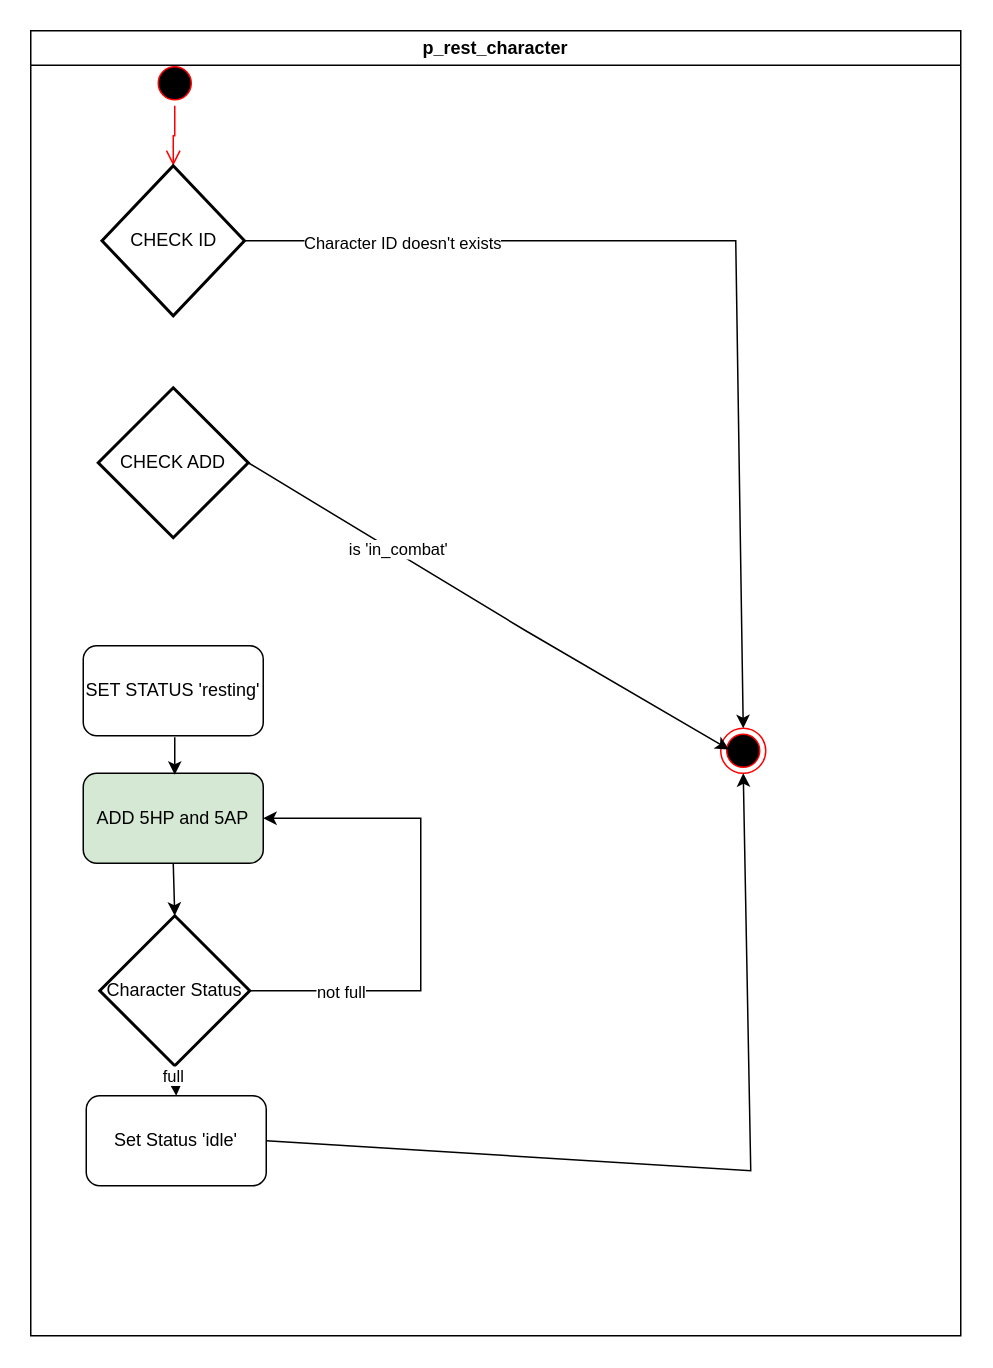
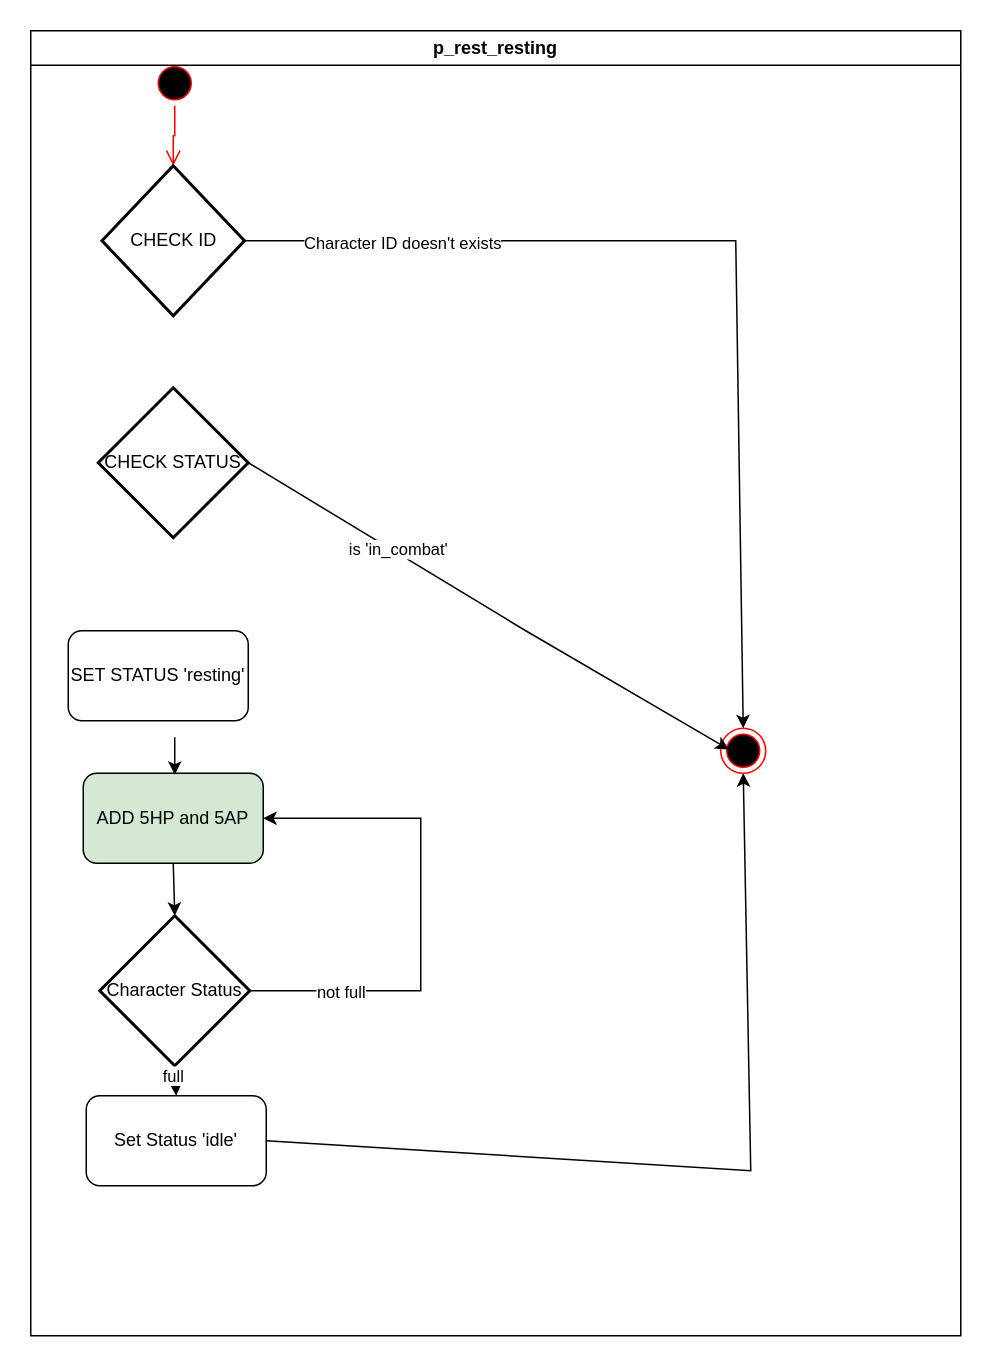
  <mxCell id="0" />
  <mxCell id="1" parent="0" />
- <mxCell id="2" value="&lt;div&gt;p_rest_character&lt;/div&gt;" style="swimlane;whiteSpace=wrap;html=1;" vertex="1" parent="1"><mxGeometry x="20" y="20" width="620" height="870" as="geometry" /></mxCell>
+ <mxCell id="2" value="&lt;div&gt;p_rest_resting&lt;/div&gt;" style="swimlane;whiteSpace=wrap;html=1;" vertex="1" parent="1"><mxGeometry x="20" y="20" width="620" height="870" as="geometry" /></mxCell>
  <mxCell id="3" value="" style="ellipse;html=1;shape=startState;fillColor=#000000;strokeColor=#ff0000;" vertex="1" parent="2"><mxGeometry x="81" y="20" width="30" height="30" as="geometry" /></mxCell>
  <mxCell id="4" value="" style="edgeStyle=orthogonalEdgeStyle;html=1;verticalAlign=bottom;endArrow=open;endSize=8;strokeColor=#ff0000;rounded=0;entryX=0.5;entryY=0;entryDx=0;entryDy=0;entryPerimeter=0;" edge="1" source="3" parent="2" target="5"><mxGeometry relative="1" as="geometry"><mxPoint x="85" y="130" as="targetPoint" /></mxGeometry></mxCell>
  <mxCell id="5" value="CHECK ID" style="strokeWidth=2;html=1;shape=mxgraph.flowchart.decision;whiteSpace=wrap;" vertex="1" parent="2"><mxGeometry x="47.5" y="90" width="95" height="100" as="geometry" /></mxCell>
  <mxCell id="6" value="" style="ellipse;html=1;shape=endState;fillColor=#000000;strokeColor=#ff0000;" vertex="1" parent="2"><mxGeometry x="460" y="465" width="30" height="30" as="geometry" /></mxCell>
- <mxCell id="7" value="CHECK ADD" style="strokeWidth=2;html=1;shape=mxgraph.flowchart.decision;whiteSpace=wrap;" vertex="1" parent="2"><mxGeometry x="45" y="238" width="100" height="100" as="geometry" /></mxCell>
- <mxCell id="8" value="SET STATUS 'resting'" style="rounded=1;whiteSpace=wrap;html=1;" vertex="1" parent="2"><mxGeometry x="35" y="410" width="120" height="60" as="geometry" /></mxCell>
+ <mxCell id="7" value="CHECK STATUS" style="strokeWidth=2;html=1;shape=mxgraph.flowchart.decision;whiteSpace=wrap;" vertex="1" parent="2"><mxGeometry x="45" y="238" width="100" height="100" as="geometry" /></mxCell>
+ <mxCell id="8" value="SET STATUS 'resting'" style="rounded=1;whiteSpace=wrap;html=1;" vertex="1" parent="2"><mxGeometry x="25" y="400" width="120" height="60" as="geometry" /></mxCell>
  <mxCell id="9" value="ADD 5HP and 5AP" style="rounded=1;whiteSpace=wrap;html=1;fillColor=#d5e8d4;" vertex="1" parent="2"><mxGeometry x="35" y="495" width="120" height="60" as="geometry" /></mxCell>
  <mxCell id="10" value="Set Status 'idle'" style="rounded=1;whiteSpace=wrap;html=1;" vertex="1" parent="2"><mxGeometry x="37" y="710" width="120" height="60" as="geometry" /></mxCell>
  <mxCell id="11" value="Character Status" style="strokeWidth=2;html=1;shape=mxgraph.flowchart.decision;whiteSpace=wrap;" vertex="1" parent="2"><mxGeometry x="46" y="590" width="100" height="100" as="geometry" /></mxCell>
  <mxCell id="12" value="" style="endArrow=classic;html=1;rounded=0;exitX=0.5;exitY=1;exitDx=0;exitDy=0;entryX=0.5;entryY=0;entryDx=0;entryDy=0;" edge="1" parent="2"><mxGeometry width="50" height="50" relative="1" as="geometry"><mxPoint x="96" y="471" as="sourcePoint" /><mxPoint x="96" y="496" as="targetPoint" /></mxGeometry></mxCell>
  <mxCell id="13" value="" style="endArrow=classic;html=1;rounded=0;exitX=1;exitY=0.5;exitDx=0;exitDy=0;exitPerimeter=0;entryX=0.5;entryY=0;entryDx=0;entryDy=0;" edge="1" parent="2" source="5" target="6"><mxGeometry width="50" height="50" relative="1" as="geometry"><mxPoint x="270" y="310" as="sourcePoint" /><mxPoint x="430" y="140" as="targetPoint" /><Array as="points"><mxPoint x="470" y="140" /></Array></mxGeometry></mxCell>
  <mxCell id="14" value="Character ID doesn't exists" style="edgeLabel;html=1;align=center;verticalAlign=middle;resizable=0;points=[];" vertex="1" connectable="0" parent="13"><mxGeometry x="-0.678" y="-1" relative="1" as="geometry"><mxPoint as="offset" /></mxGeometry></mxCell>
  <mxCell id="15" value="" style="endArrow=classic;html=1;rounded=0;exitX=1;exitY=0.5;exitDx=0;exitDy=0;exitPerimeter=0;entryX=0.183;entryY=0.473;entryDx=0;entryDy=0;entryPerimeter=0;" edge="1" parent="2" source="7" target="6"><mxGeometry width="50" height="50" relative="1" as="geometry"><mxPoint x="220" y="420" as="sourcePoint" /><mxPoint x="270" y="370" as="targetPoint" /><Array as="points"><mxPoint x="330" y="400" /></Array></mxGeometry></mxCell>
  <mxCell id="16" value="&lt;div&gt;is 'in_combat'&lt;/div&gt;" style="edgeLabel;html=1;align=center;verticalAlign=middle;resizable=0;points=[];" vertex="1" connectable="0" parent="15"><mxGeometry x="-0.386" y="2" relative="1" as="geometry"><mxPoint as="offset" /></mxGeometry></mxCell>
  <mxCell id="17" value="" style="endArrow=classic;html=1;rounded=0;exitX=0.5;exitY=1;exitDx=0;exitDy=0;entryX=0.5;entryY=0;entryDx=0;entryDy=0;entryPerimeter=0;" edge="1" parent="2" source="9" target="11"><mxGeometry width="50" height="50" relative="1" as="geometry"><mxPoint x="210" y="560" as="sourcePoint" /><mxPoint x="260" y="510" as="targetPoint" /></mxGeometry></mxCell>
  <mxCell id="18" value="" style="endArrow=classic;html=1;rounded=0;exitX=1;exitY=0.5;exitDx=0;exitDy=0;entryX=1;entryY=0.5;entryDx=0;entryDy=0;exitPerimeter=0;" edge="1" parent="2" source="11" target="9"><mxGeometry width="50" height="50" relative="1" as="geometry"><mxPoint x="105" y="565" as="sourcePoint" /><mxPoint x="106" y="600" as="targetPoint" /><Array as="points"><mxPoint x="260" y="640" /><mxPoint x="260" y="525" /></Array></mxGeometry></mxCell>
  <mxCell id="19" value="&lt;div&gt;not full&lt;/div&gt;" style="edgeLabel;html=1;align=center;verticalAlign=middle;resizable=0;points=[];" vertex="1" connectable="0" parent="18"><mxGeometry x="-0.642" relative="1" as="geometry"><mxPoint as="offset" /></mxGeometry></mxCell>
  <mxCell id="20" value="" style="endArrow=classic;html=1;rounded=0;exitX=0.5;exitY=1;exitDx=0;exitDy=0;exitPerimeter=0;entryX=0.5;entryY=0;entryDx=0;entryDy=0;" edge="1" parent="2" source="11" target="10"><mxGeometry width="50" height="50" relative="1" as="geometry"><mxPoint x="200" y="680" as="sourcePoint" /><mxPoint x="250" y="630" as="targetPoint" /></mxGeometry></mxCell>
  <mxCell id="21" value="full" style="edgeLabel;html=1;align=center;verticalAlign=middle;resizable=0;points=[];" vertex="1" connectable="0" parent="20"><mxGeometry x="-0.432" y="-2" relative="1" as="geometry"><mxPoint as="offset" /></mxGeometry></mxCell>
  <mxCell id="22" value="" style="endArrow=classic;html=1;rounded=0;exitX=1;exitY=0.5;exitDx=0;exitDy=0;entryX=0.5;entryY=1;entryDx=0;entryDy=0;" edge="1" parent="2" source="10" target="6"><mxGeometry width="50" height="50" relative="1" as="geometry"><mxPoint x="200" y="680" as="sourcePoint" /><mxPoint x="250" y="630" as="targetPoint" /><Array as="points"><mxPoint x="480" y="760" /></Array></mxGeometry></mxCell>
